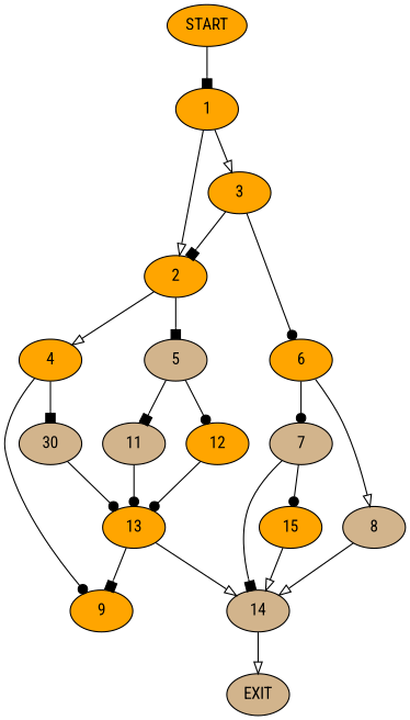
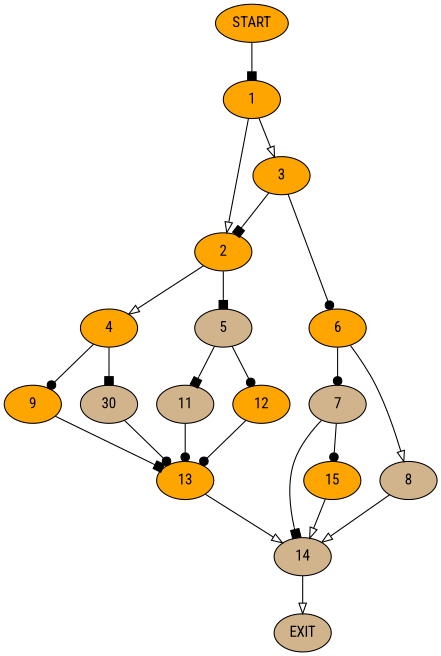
  digraph {
    fontname="Roboto Condensed"
    node [fillcolor=orange fontname="Roboto Condensed" style=filled]
    edge [arrowhead=onormal fontname="Roboto Condensed"]
    n1 [label=START]
    1
    2
    3
    n5 [fillcolor=tan label=EXIT]
    4
    5 [fillcolor=tan]
    6
    9
    n10 [fillcolor=tan label=30]
    11 [fillcolor=tan]
    12
    7 [fillcolor=tan]
    8 [fillcolor=tan]
    13
    14 [fillcolor=tan]
    15
    n1 -> 1 [arrowhead=box]
    1 -> 2
    1 -> 3
    2 -> 4
    2 -> 5 [arrowhead=box]
    3 -> 2 [arrowhead=box]
    3 -> 6 [arrowhead=dot]
    4 -> 9 [arrowhead=dot]
    4 -> n10 [arrowhead=box]
    5 -> 11 [arrowhead=box]
    5 -> 12 [arrowhead=dot]
    6 -> 7 [arrowhead=dot]
    6 -> 8
-   13 -> 9 [arrowhead=box]
+   9 -> 13 [arrowhead=box]
    n10 -> 13 [arrowhead=dot]
    11 -> 13 [arrowhead=dot]
    12 -> 13 [arrowhead=dot]
    7 -> 14 [arrowhead=box]
    7 -> 15 [arrowhead=dot]
    8 -> 14
    13 -> 14
    14 -> n5
    15 -> 14
  }
